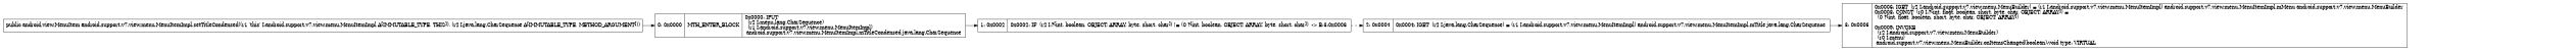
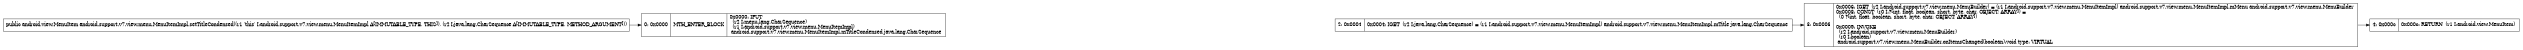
  digraph {
    fontname="DejaVu Serif"
    rankdir=LR
    node [fontname="DejaVu Serif" shape=record]
    edge [fontname="DejaVu Serif"]
    n1 [label="{0\:\ 0x0000|MTH_ENTER_BLOCK\l|0x0000: IPUT  \l  (r2 I:menu.lang.CharSequence)\l  (r1 I:android.support.v7.view.menu.MenuItemImpl)\l android.support.v7.view.menu.MenuItemImpl.mTitleCondensed java.lang.CharSequence \l}"]
-   n2 [label="{1\:\ 0x0002|0x0002: IF  (r2 I:?[int, boolean, OBJECT, ARRAY, byte, short, char]) != (0 ?[int, boolean, OBJECT, ARRAY, byte, short, char])  \-\> B:3:0x0006 \l}"]
    n3 [label="{2\:\ 0x0004|0x0004: IGET  (r2 I:java.lang.CharSequence) = (r1 I:android.support.v7.view.menu.MenuItemImpl) android.support.v7.view.menu.MenuItemImpl.mTitle java.lang.CharSequence \l}"]
-   n4 [label="{3\:\ 0x0006|0x0006: IGET  (r2 I:android.support.v7.view.menu.MenuBuilder) = (r1 I:android.support.v7.view.menu.MenuItemImpl) android.support.v7.view.menu.MenuItemImpl.mMenu android.support.v7.view.menu.MenuBuilder \l0x0008: CONST  (r0 I:?[int, float, boolean, short, byte, char, OBJECT, ARRAY]) = \l  (0 ?[int, float, boolean, short, byte, char, OBJECT, ARRAY])\l \l0x0009: INVOKE  \l  (r2 I:android.support.v7.view.menu.MenuBuilder)\l  (r0 I:menu)\l android.support.v7.view.menu.MenuBuilder.onItemsChanged(boolean):void type: VIRTUAL \l}"]
+   n4 [label="{3\:\ 0x0006|0x0006: IGET  (r2 I:android.support.v7.view.menu.MenuBuilder) = (r1 I:android.support.v7.view.menu.MenuItemImpl) android.support.v7.view.menu.MenuItemImpl.mMenu android.support.v7.view.menu.MenuBuilder \l0x0008: CONST  (r0 I:?[int, float, boolean, short, byte, char, OBJECT, ARRAY]) = \l  (0 ?[int, float, boolean, short, byte, char, OBJECT, ARRAY])\l \l0x0009: INVOKE  \l  (r2 I:android.support.v7.view.menu.MenuBuilder)\l  (r0 I:boolean)\l android.support.v7.view.menu.MenuBuilder.onItemsChanged(boolean):void type: VIRTUAL \l}"]
+   n5 [label="{4\:\ 0x000c|0x000c: RETURN  (r1 I:android.view.MenuItem) \l}"]
    n6 [label="{public android.view.MenuItem android.support.v7.view.menu.MenuItemImpl.setTitleCondensed((r1 'this' I:android.support.v7.view.menu.MenuItemImpl A[IMMUTABLE_TYPE, THIS]), (r2 I:java.lang.CharSequence A[IMMUTABLE_TYPE, METHOD_ARGUMENT])) }"]
-   n1 -> n2
-   n2 -> n3 [style=dashed]
    n3 -> n4
+   n4 -> n5
    n6 -> n1
  }
